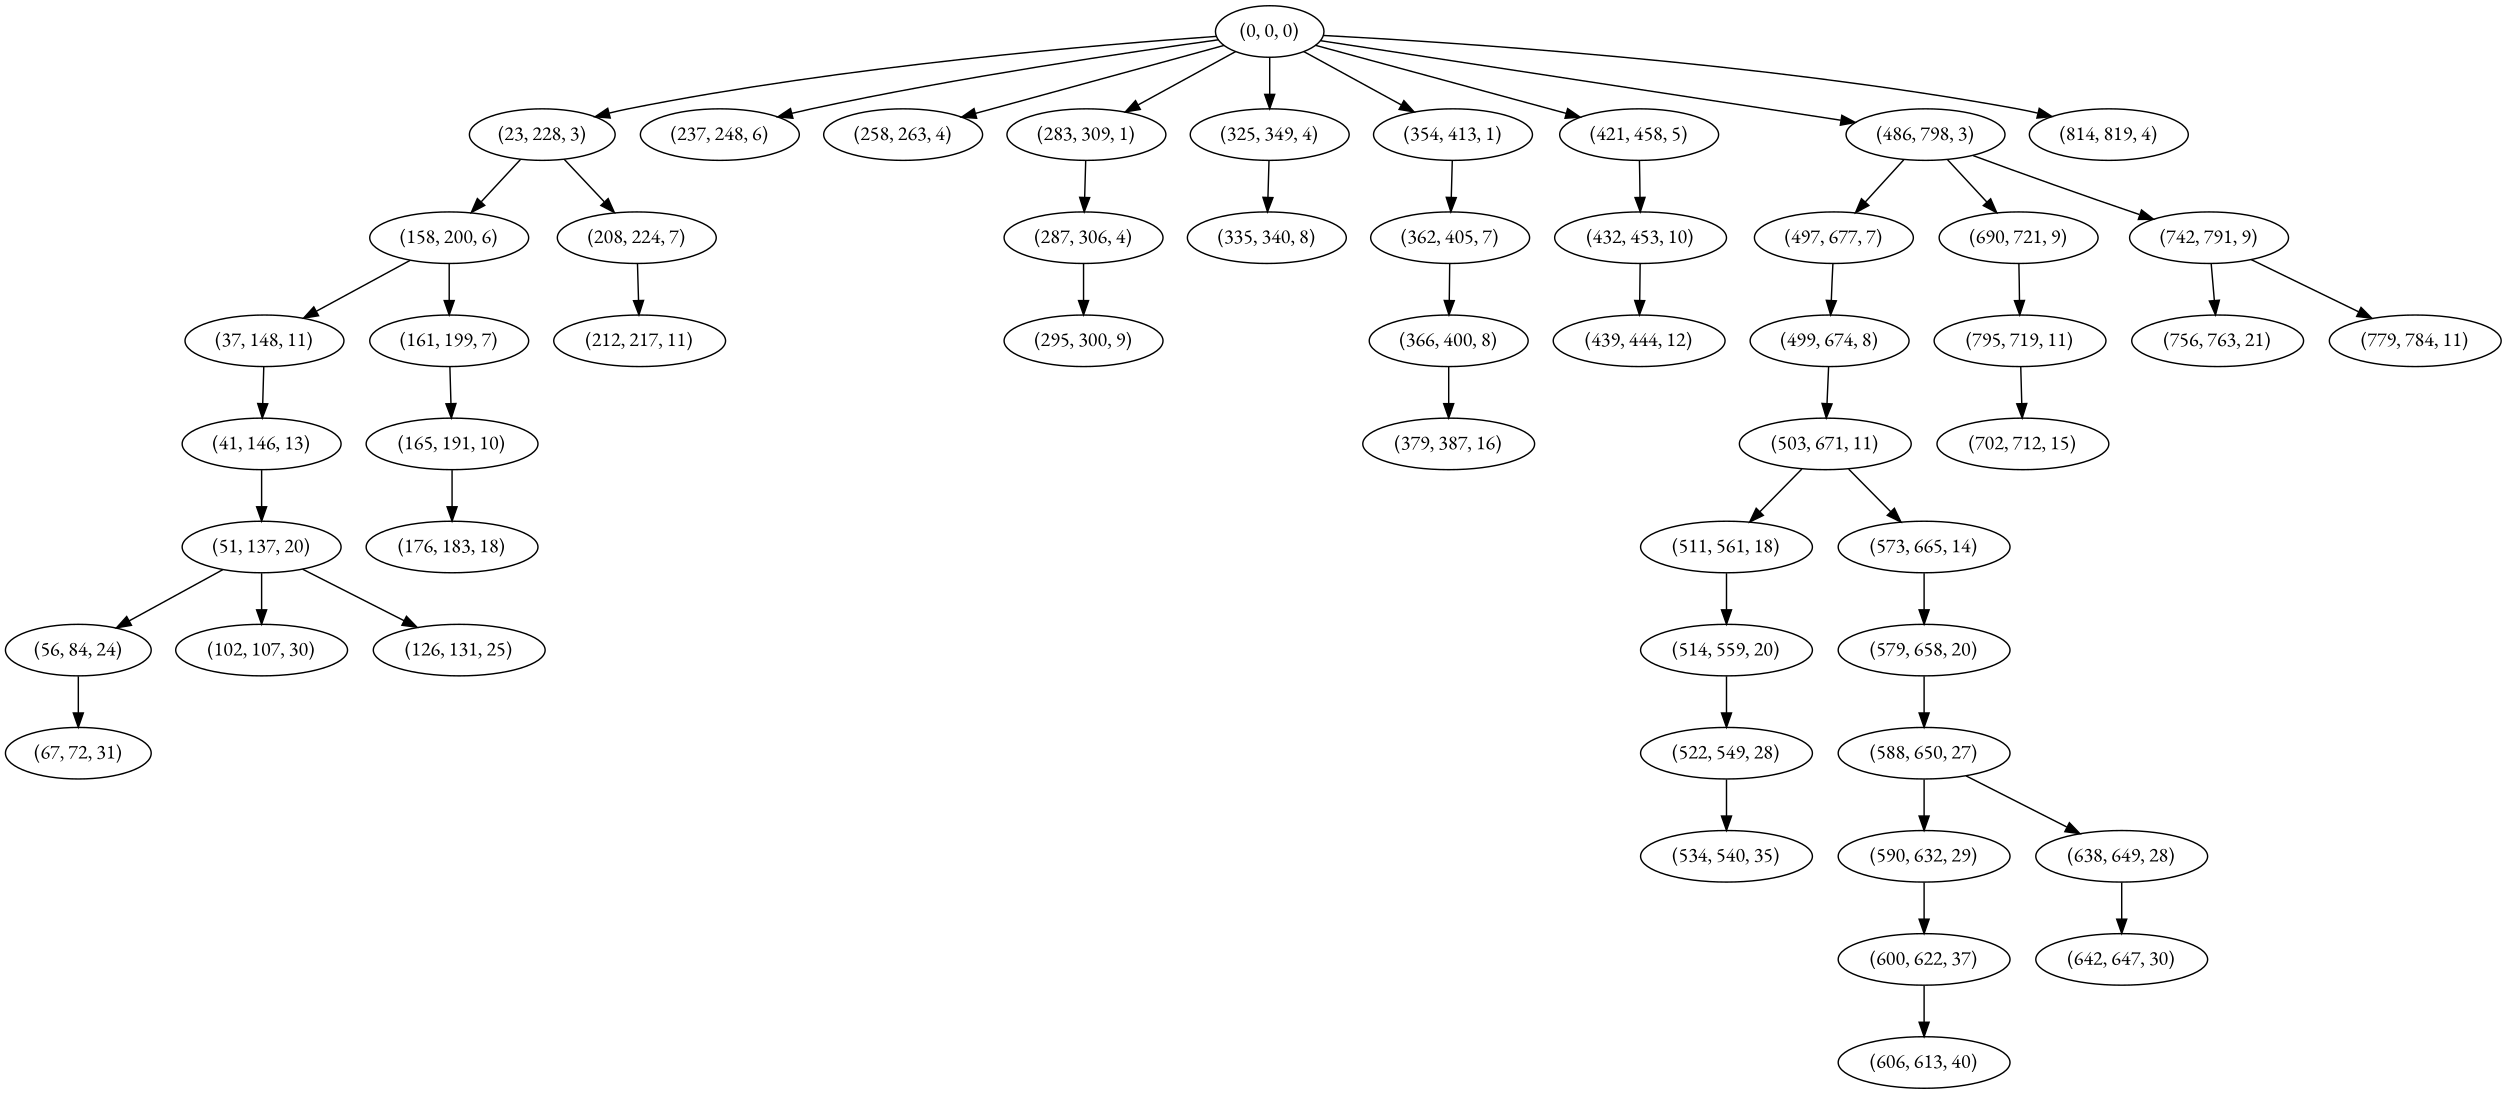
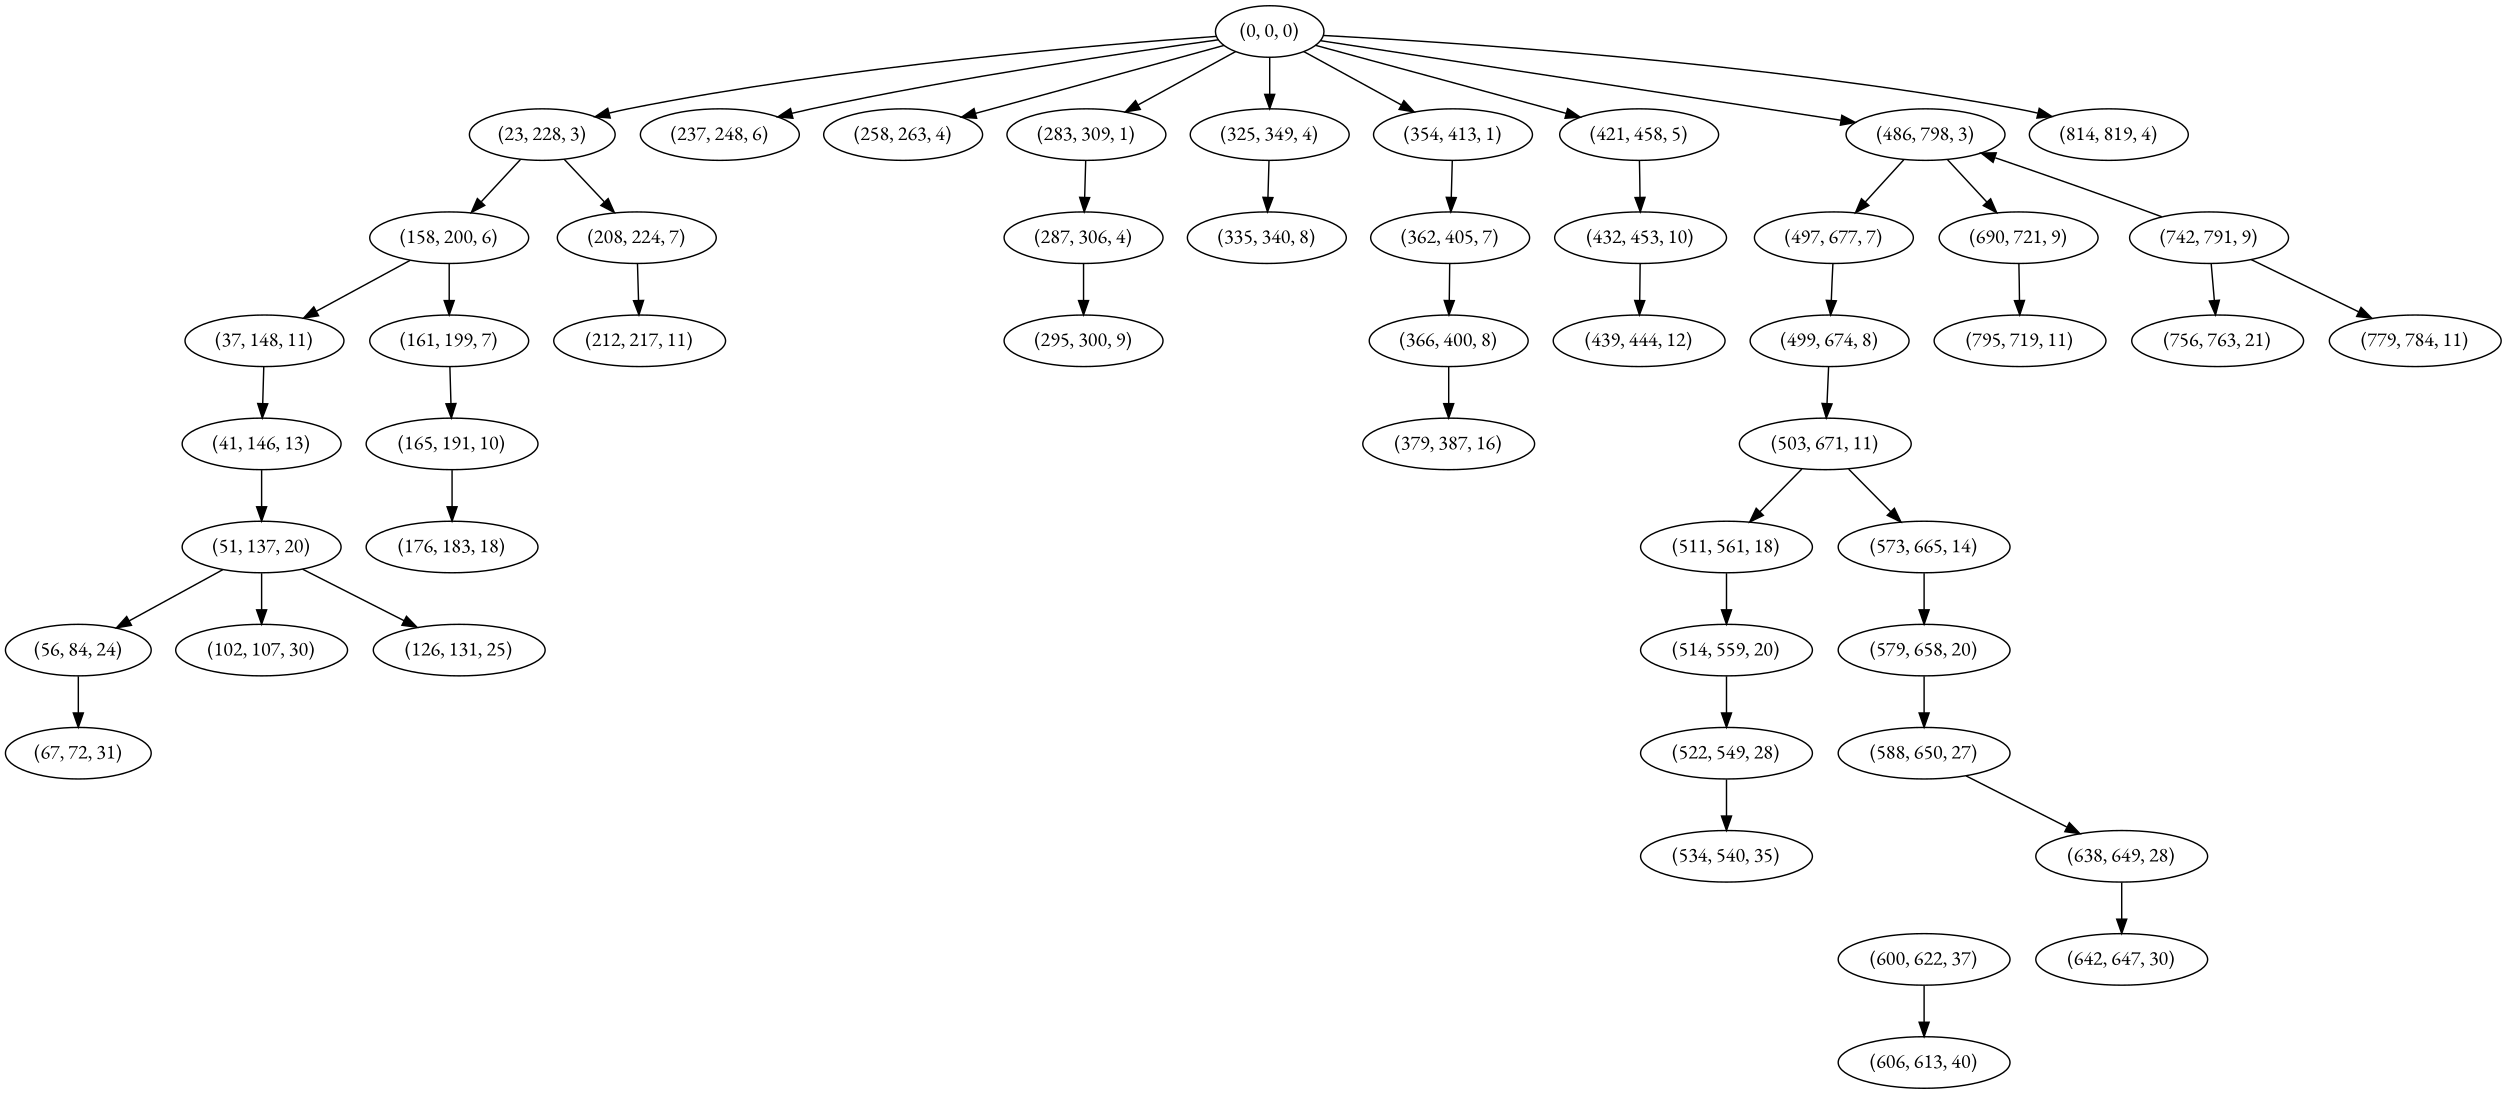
  digraph {
    fontname="EB Garamond"
    node [fontname="EB Garamond"]
    edge [fontname="EB Garamond"]
    "(0, 0, 0)"
    "(23, 228, 3)"
    "(237, 248, 6)"
    "(258, 263, 4)"
    "(283, 309, 1)"
    "(325, 349, 4)"
    "(354, 413, 1)"
    "(421, 458, 5)"
    "(486, 798, 3)"
    "(814, 819, 4)"
    "(158, 200, 6)"
    "(208, 224, 7)"
    "(287, 306, 4)"
    "(335, 340, 8)"
    "(362, 405, 7)"
    "(432, 453, 10)"
    "(497, 677, 7)"
    "(690, 721, 9)"
    "(742, 791, 9)"
    "(37, 148, 11)"
    "(41, 146, 13)"
    "(161, 199, 7)"
    "(212, 217, 11)"
    "(51, 137, 20)"
    "(56, 84, 24)"
    "(102, 107, 30)"
    "(126, 131, 25)"
    "(67, 72, 31)"
    "(165, 191, 10)"
    n30 [label="(176, 183, 18)"]
    "(295, 300, 9)"
    "(366, 400, 8)"
    "(379, 387, 16)"
    "(439, 444, 12)"
    "(499, 674, 8)"
    n36 [label="(795, 719, 11)"]
    "(756, 763, 21)"
    "(779, 784, 11)"
    "(503, 671, 11)"
    "(511, 561, 18)"
    "(573, 665, 14)"
    "(514, 559, 20)"
    "(579, 658, 20)"
    "(522, 549, 28)"
    "(534, 540, 35)"
    "(588, 650, 27)"
-   "(590, 632, 29)"
    "(638, 649, 28)"
    "(600, 622, 37)"
    "(642, 647, 30)"
    "(606, 613, 40)"
-   "(702, 712, 15)"
    "(0, 0, 0)" -> "(23, 228, 3)"
    "(0, 0, 0)" -> "(237, 248, 6)"
    "(0, 0, 0)" -> "(258, 263, 4)"
    "(0, 0, 0)" -> "(283, 309, 1)"
    "(0, 0, 0)" -> "(325, 349, 4)"
    "(0, 0, 0)" -> "(354, 413, 1)"
    "(0, 0, 0)" -> "(421, 458, 5)"
    "(0, 0, 0)" -> "(486, 798, 3)"
    "(0, 0, 0)" -> "(814, 819, 4)"
    "(23, 228, 3)" -> "(158, 200, 6)"
    "(23, 228, 3)" -> "(208, 224, 7)"
    "(283, 309, 1)" -> "(287, 306, 4)"
    "(325, 349, 4)" -> "(335, 340, 8)"
    "(354, 413, 1)" -> "(362, 405, 7)"
    "(421, 458, 5)" -> "(432, 453, 10)"
    "(486, 798, 3)" -> "(497, 677, 7)"
    "(486, 798, 3)" -> "(690, 721, 9)"
-   "(486, 798, 3)" -> "(742, 791, 9)"
+   "(742, 791, 9)" -> "(486, 798, 3)"
    "(158, 200, 6)" -> "(37, 148, 11)"
    "(158, 200, 6)" -> "(161, 199, 7)"
    "(208, 224, 7)" -> "(212, 217, 11)"
    "(287, 306, 4)" -> "(295, 300, 9)"
    "(362, 405, 7)" -> "(366, 400, 8)"
    "(432, 453, 10)" -> "(439, 444, 12)"
    "(497, 677, 7)" -> "(499, 674, 8)"
    "(690, 721, 9)" -> n36
    "(742, 791, 9)" -> "(756, 763, 21)"
    "(742, 791, 9)" -> "(779, 784, 11)"
    "(37, 148, 11)" -> "(41, 146, 13)"
    "(41, 146, 13)" -> "(51, 137, 20)"
    "(161, 199, 7)" -> "(165, 191, 10)"
    "(51, 137, 20)" -> "(56, 84, 24)"
    "(51, 137, 20)" -> "(102, 107, 30)"
    "(51, 137, 20)" -> "(126, 131, 25)"
    "(56, 84, 24)" -> "(67, 72, 31)"
    "(165, 191, 10)" -> n30
    "(366, 400, 8)" -> "(379, 387, 16)"
    "(499, 674, 8)" -> "(503, 671, 11)"
-   n36 -> "(702, 712, 15)"
    "(503, 671, 11)" -> "(511, 561, 18)"
    "(503, 671, 11)" -> "(573, 665, 14)"
    "(511, 561, 18)" -> "(514, 559, 20)"
    "(573, 665, 14)" -> "(579, 658, 20)"
    "(514, 559, 20)" -> "(522, 549, 28)"
    "(579, 658, 20)" -> "(588, 650, 27)"
    "(522, 549, 28)" -> "(534, 540, 35)"
-   "(588, 650, 27)" -> "(590, 632, 29)"
    "(588, 650, 27)" -> "(638, 649, 28)"
-   "(590, 632, 29)" -> "(600, 622, 37)"
    "(638, 649, 28)" -> "(642, 647, 30)"
    "(600, 622, 37)" -> "(606, 613, 40)"
  }
